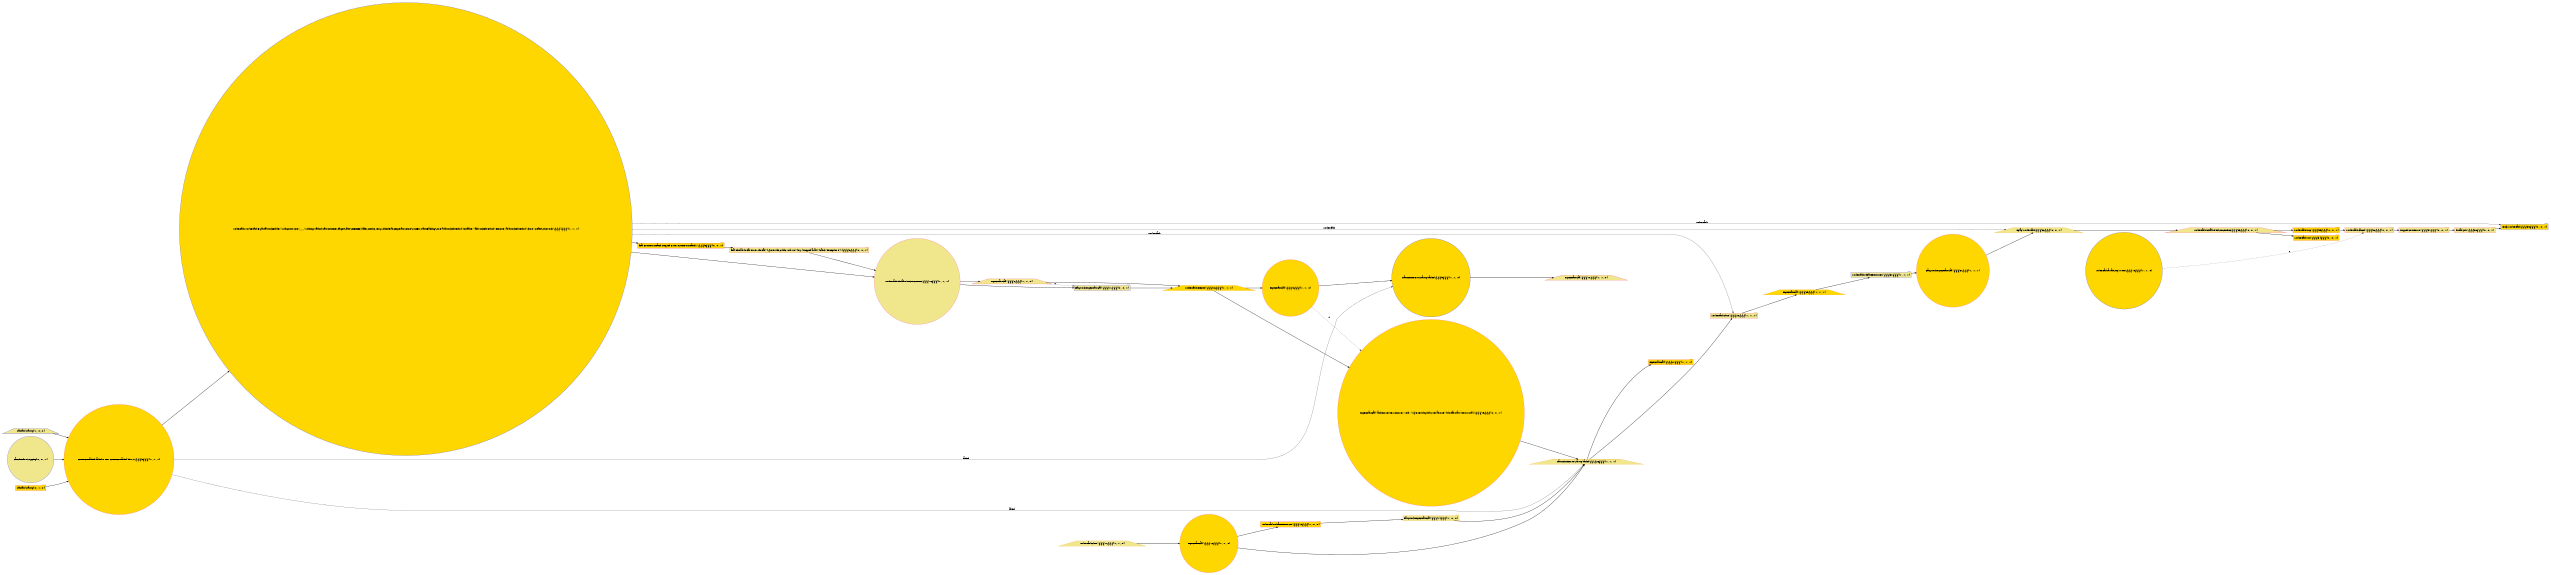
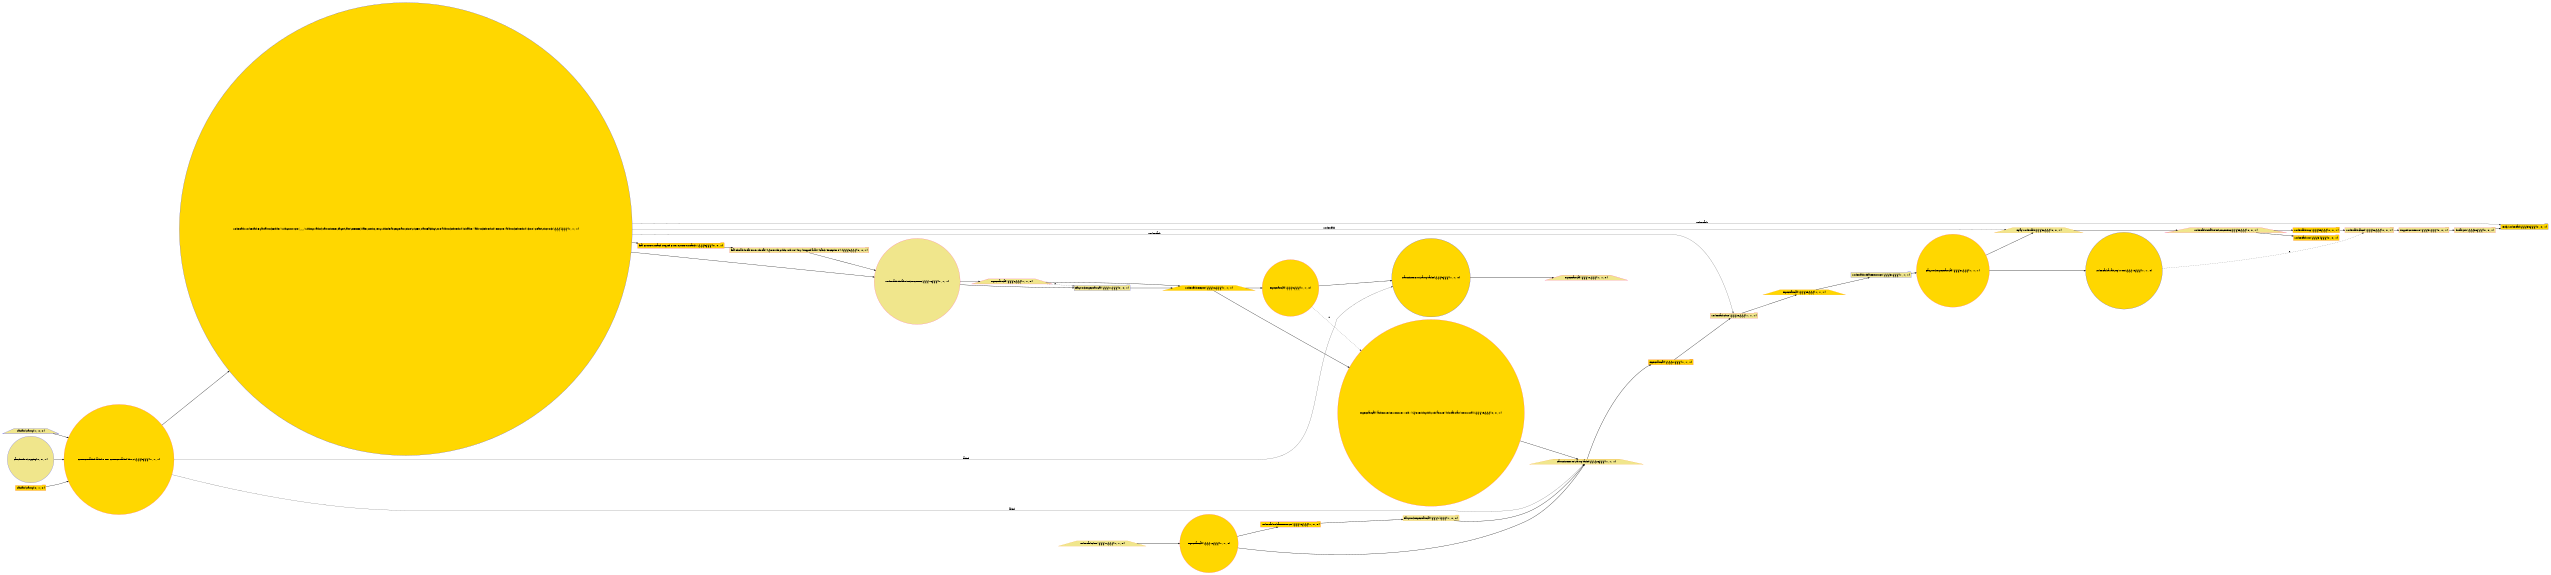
  digraph {
    rankdir=LR
    node [color=deeppink fillcolor=khaki shape=folder style=filled]
    edge [style=bold]
    n1 [color=blue label="standardStartup['1', '0', '0']" shape=trapezium]
    n2 [fillcolor=gold label="ConnectorTaskId taskId = new ConnectorTaskId(\"foo\",0)@@@3@@@['1', '1', '1']" shape=circle]
    n3 [color=darkorange label="statusListener.onStartup(taskId)@@@26@@@['1', '1', '1']" shape=trapezium]
    n4 [color=blue fillcolor=gold label="statusListener.onStartup(taskId)@@@9@@@['1', '1', '0']" shape=circle]
    n5 [color=blue fillcolor=gold label="WorkerTask workerTask = partialMockBuilder().withConstructor(,,,,,,,).withArgs(taskId,statusListener,TargetState.STARTED,loader,metrics,retryWithToleranceOperator,Time.SYSTEM,statusBackingStore).addMockedMethod(\"initialize\").addMockedMethod(\"execute\").addMockedMethod(\"close\").createStrictMock()@@@4@@@['1', '1', '1']" shape=circle]
    n6 [color=darkorange label="replay(workerTask)@@@32@@@['0', '0', '1']" shape=trapezium]
    n7 [label="workerTask.initialize(TASK_CONFIG)@@@33@@@['0', '0', '1']" shape=trapezium]
    n8 [fillcolor=gold label="workerTask.run()@@@34@@@['0', '0', '1']"]
    n9 [fillcolor=gold label="workerTask.stop()@@@35@@@['0', '0', '1']"]
    n10 [color=darkorange fillcolor=gold label="workerTask.execute()@@@18@@@['1', '1', '1']" shape=trapezium]
    n11 [fillcolor=gold label="expectLastCall().andAnswer(new IAnswer<Void>(){@Override public Void answer(){thread.start()return null}})@@@19@@@['0', '0', '1']" shape=circle]
    n12 [fillcolor=gold label="expectLastCall()@@@8@@@['1', '1', '0']" shape=circle]
    n13 [label="workerTask.cancel()@@@36@@@['0', '0', '1']"]
    n14 [label="stopped.countDown()@@@37@@@['0', '0', '1']"]
    n15 [label="thread.join()@@@38@@@['0', '0', '1']"]
    n16 [color=blue label="EasyMock.expectLastCall()@@@17@@@['0', '0', '1']"]
    n17 [fillcolor=gold label="expectLastCall()@@@27@@@['1', '1', '1']"]
    n18 [label="workerTask.close()@@@28@@@['1', '1', '1']"]
    n19 [label="expectLastCall()@@@10@@@['1', '1', '0']" shape=trapezium]
    n20 [color=darkorange label="workerTask.close()@@@11@@@['1', '1', '0']" shape=trapezium]
    n21 [fillcolor=gold label="expectLastCall()@@@12@@@['1', '1', '0']" shape=circle]
    n22 [color=blue fillcolor=gold label="workerTask.awaitStop(1000L)@@@19@@@['1', '1', '0']" shape=circle]
    n23 [fillcolor=gold label="workerTask.releaseResources()@@@13@@@['1', '0', '0']"]
    n24 [label="workerTask.initialize(TASK_CONFIG)@@@16@@@['1', '1', '1']" shape=circle]
    n25 [label="expectLastCall()@@@6@@@['1', '1', '0']" shape=trapezium]
    n26 [color=blue label="cancelBeforeStopping['0', '0', '1']" shape=circle]
    n27 [fillcolor=gold label="EasyMock.expectLastCall()@@@31@@@['1', '1', '1']" shape=circle]
    n28 [color=blue fillcolor=gold label="verify(workerTask)@@@39@@@['0', '0', '1']"]
    n29 [fillcolor=gold label="final CountDownLatch stopped = new CountDownLatch(1)@@@5@@@['0', '0', '1']"]
    n30 [color=darkorange fillcolor=gold label="expectLastCall()@@@29@@@['1', '1', '1']" shape=trapezium]
    n31 [color=blue label="workerTask.releaseResources()@@@30@@@['1', '1', '1']"]
    n32 [color=darkorange label="EasyMock.expectLastCall()@@@14@@@['1', '0', '0']"]
    n33 [fillcolor=gold label="standardStartup['0', '1', '0']"]
    n34 [label="final Thread thread = new Thread(){@Override public void run(){try {stopped.await()}catch (Exception e) }}@@@6@@@['0', '0', '1']"]
    n1 -> n2
    n2 -> n3 [label=taskId style=solid]
    n2 -> n4 [label=taskId style=solid]
    n2 -> n5
    n3 -> n17
    n4 -> n19
    n5 -> n6 [label=workerTask style=solid]
    n5 -> n18 [label=workerTask style=solid]
    n5 -> n24
    n5 -> n28 [label=workerTask style=solid]
    n5 -> n29
    n6 -> n7
    n7 -> n8
    n7 -> n9
    n9 -> n13
    n10 -> n11
    n10 -> n12
    n11 -> n3
    n12 -> n4
    n12 -> n11 [label=0 style=dashed]
    n13 -> n14
    n14 -> n15
    n15 -> n28
    n16 -> n10
-   n3 -> n18
+   n17 -> n18
    n18 -> n30
    n20 -> n21
    n21 -> n3
    n21 -> n23
    n22 -> n13 [label=0 style=dashed]
    n23 -> n32
    n24 -> n16
    n24 -> n25
    n25 -> n10
    n25 -> n16 [label=0 style=dashed]
    n26 -> n2
    n27 -> n6
+   n27 -> n22
    n29 -> n34
    n30 -> n31
    n31 -> n27
    n32 -> n3
    n33 -> n2
    n34 -> n24
  }
